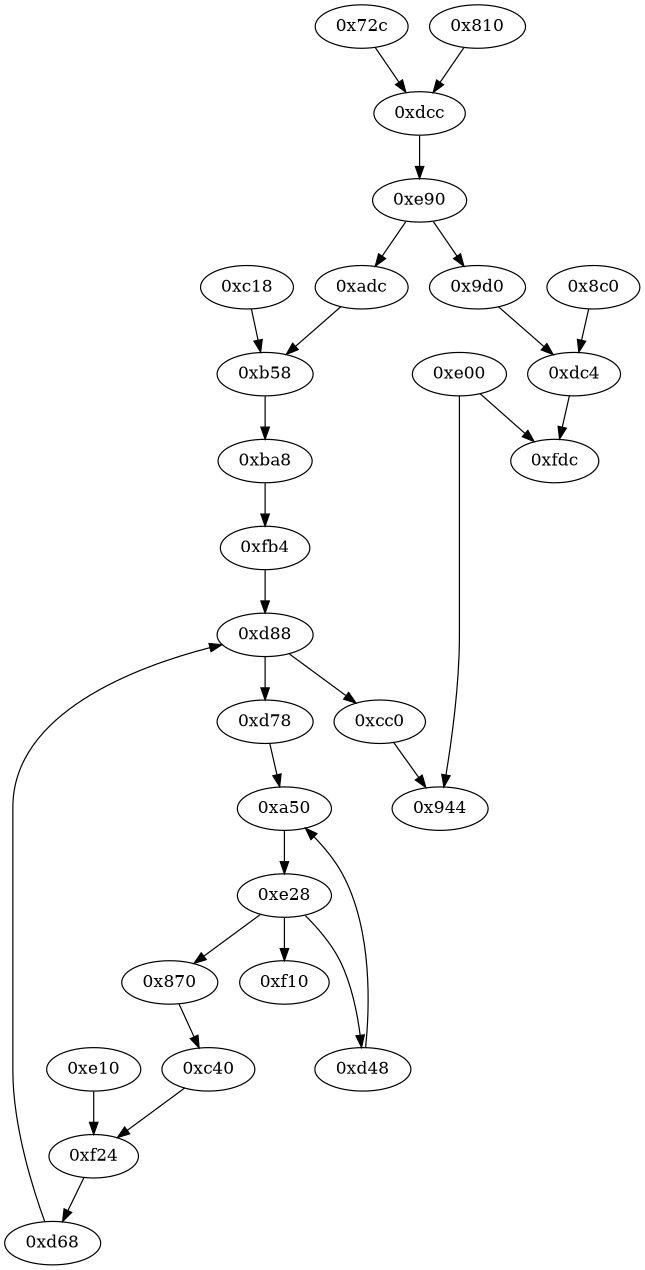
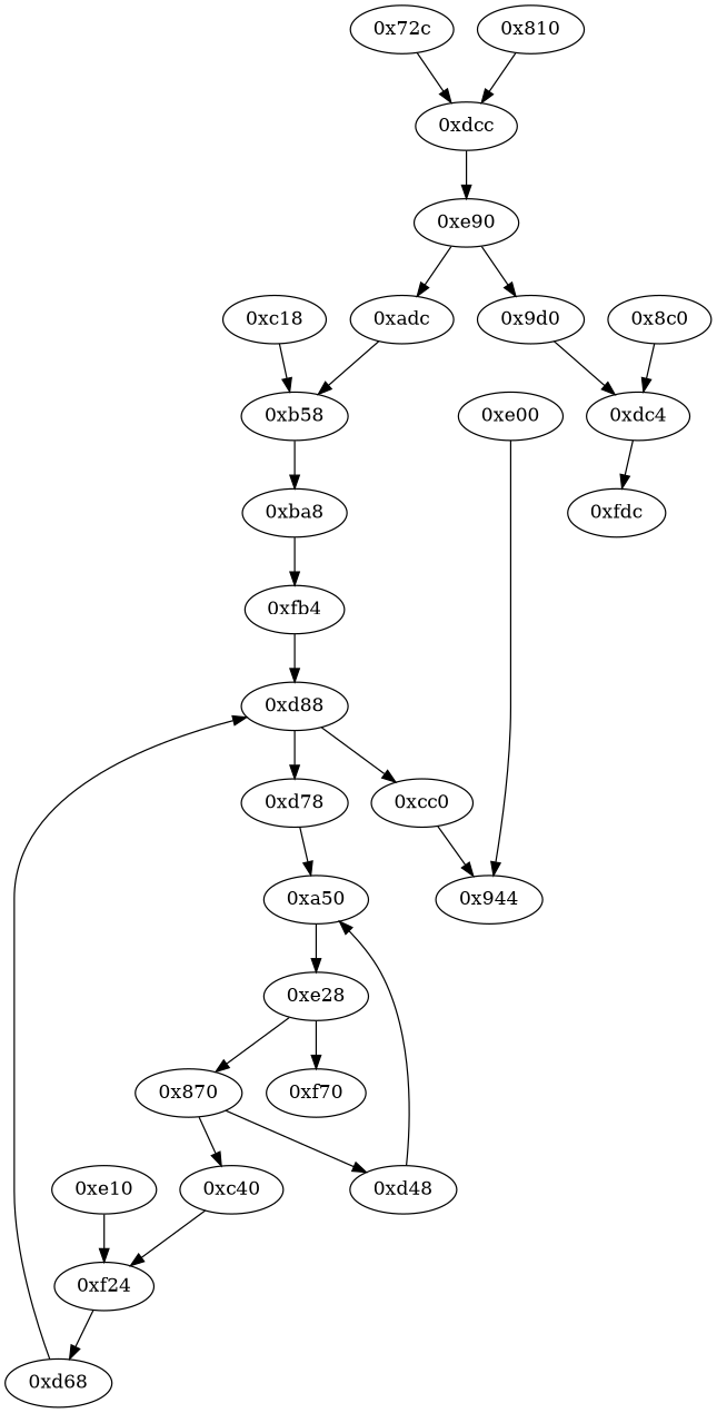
  strict digraph {
    node [opcode="[u'mov']"]
    "0x9d0" [opcode="[u'ldr', u'ldr', u'ldr', u'sub', u'mul', u'mvn', u'ldr', u'orr', u'mov', u'cmn', u'mov', u'ldr', u'cmp', u'mov', u'mov', u'mov', u'cmn', u'mov', u'mov', u'teq', u'mov', u'b']"]
    "0xdc4" [opcode="[u'mov', u'b']"]
    "0x8c0" [opcode="[u'ldr', u'mov', u'ldr', u'ldr', u'add', u'sub', u'sub', u'mul', u'eor', u'and', u'ldr', u'mov', u'mov', u'ldr', u'ldr', u'cmp', u'mov', u'teq', u'ldr', u'b']"]
    "0xfdc" [opcode="[u'ldr', u'ldr', u'ldr', u'ldr', u'sub', u'ldr', u'sub', u'pop']"]
    "0xe10" [opcode="[u'mov', u'bl', u'ldr', u'ldr', u'ldr', u'b']"]
    n6 [label="0xf24" opcode="[u'mov', u'bl', u'ldr', u'ldr', u'ldr', u'sub', u'add', u'add', u'str', u'ldr', u'ldr', u'ldr', u'add', u'sub', u'sub', u'mul', u'eor', u'and', u'ldr', u'ldr', u'ldr', u'mov', u'mov', u'cmp', u'mov', u'cmp', u'mov', u'mov', u'cmp', u'mov', u'mov']"]
    "0xd68" [opcode="[u'ldr', u'str', u'mov', u'b']"]
    "0xd88" [opcode="[u'ldr', u'str', u'ldr', u'ldr', u'ldr', u'ldr', u'cmp', u'mov', u'b']"]
    "0xc18" [opcode="[u'mov', u'bl', u'mov', u'b']"]
    "0xb58" [opcode="[u'ldrb', u'ldrb', u'eor', u'tst', u'mov', u'mov', u'cmp', u'mov', u'mov', u'cmp', u'mov']"]
    "0xba8" [opcode="[u'mov', u'bl', u'ldr', u'ldr', u'ldr', u'sub', u'mul', u'eor', u'and', u'ldr', u'ldr', u'mov', u'mov', u'cmp', u'mov', u'cmp', u'mov', u'mov', u'cmp', u'mov', u'mov', u'teq', u'mov', u'b']"]
    "0xfb4" [opcode="[u'ldr', u'ldr', u'ldr', u'ldrb', u'str', u'mov', u'str', u'mov', u'b']"]
    "0xcc0" [opcode="[u'ldr', u'ldr', u'ldr', u'ldr', u'ldr', u'mov', u'sub', u'mul', u'cmp', u'mov', u'mvn', u'mov', u'ldr', u'orr', u'cmn', u'mov', u'teq', u'ldr']"]
    "0x944" [opcode="[u'ldr', u'ldr', u'ldr', u'rsb', u'mvn', u'mul', u'mvn', u'ldr', u'ldr', u'ldr', u'orr', u'cmn', u'mov', u'mov', u'cmp', u'mov', u'mov', u'mov', u'cmn', u'mov', u'mov', u'b']"]
    "0xe00"
    "0xadc" [opcode="[u'str', u'str', u'ldr', u'str', u'ldr', u'ldr', u'bl', u'mov', u'ldr', u'ldr', u'ldr', u'sub', u'sub', u'add', u'mul', u'ldr', u'mvn', u'orr', u'cmn', u'mov', u'ldr', u'mov', u'strb', u'mov', u'cmp', u'mov', u'strb', u'ldr', u'ldr', u'ldr', u'b']"]
    "0xd78"
    "0xa50" [opcode="[u'ldr', u'mov', u'str', u'ldr', u'ldr', u'sub', u'mul', u'mov', u'eor', u'and', u'ldr', u'mov', u'ldr', u'cmp', u'mov', u'teq', u'ldr', u'mov', u'mov', u'cmp', u'mov', u'mov', u'cmp', u'mov', u'b']"]
    "0xe28" [opcode="[u'ldr', u'ldr', u'mov', u'cmp', u'mov', u'mov', u'strb', u'ldr', u'ldr', u'ldr', u'sub', u'sub', u'add', u'mul', u'eor', u'and', u'ldr', u'mov', u'mov', u'ldr', u'ldr', u'cmp', u'mov', u'teq', u'mov', u'b']"]
    "0x72c" [opcode="[u'push', u'add', u'sub', u'mov', u'ldr', u'mov', u'mvn', u'ldr', u'ldr', u'str', u'ldr', u'ldr', u'rsb', u'mvn', u'mul', u'mov', u'eor', u'tst', u'ldr', u'mov', u'mov', u'strb', u'ldr', u'cmp', u'mov', u'strb', u'ldr', u'ldr', u'ldr', u'ldr', u'str', u'ldr', u'str', u'ldr', u'str', u'ldr', u'ldr', u'str', u'ldr', u'str', u'ldr', u'str', u'ldr', u'str', u'ldr', u'str', u'ldr', u'str', u'ldr', u'str', u'ldr', u'add', u'str', u'str', u'str', u'str', u'b']"]
    "0xdcc" [opcode="[u'ldrb', u'ldrb', u'ldr', u'eor', u'tst', u'ldr', u'mov', u'cmp', u'mov', u'mov', u'cmp', u'mov', u'b']"]
    "0xe90" [opcode="[u'sub', u'mov', u'str', u'cmp', u'mov', u'mov', u'mov', u'strb', u'ldr', u'ldr', u'ldr', u'sub', u'sub', u'add', u'mul', u'eor', u'and', u'ldr', u'mov', u'mov', u'ldr', u'ldr', u'cmp', u'mov', u'teq', u'ldr']"]
    "0x870" [opcode="[u'ldrb', u'ldr', u'ldr', u'b']"]
-   "0xf10" [opcode="[u'ldr', u'ldr', u'ldr', u'b']"]
+   "0xf10" [opcode="[u'ldr', u'ldr', u'ldr', u'b']" label="0xf70"]
    "0xc40" [opcode="[u'ldr', u'ldr', u'ldr', u'ldr', u'ldr', u'mov', u'add', u'cmp', u'sub', u'mov', u'sub', u'mul', u'mov', u'mvn', u'ldr', u'orr', u'cmn', u'mov', u'teq', u'ldr', u'b']"]
    "0xd48" [opcode="[u'ldr', u'bl', u'ldr', u'ldr', u'sub', u'add', u'add', u'b']"]
    "0x810" [opcode="[u'ldr', u'cmp', u'mov', u'ldr']"]
    "0x9d0" -> "0xdc4"
    "0xdc4" -> "0xfdc"
    "0x8c0" -> "0xdc4"
    "0xe10" -> n6
    n6 -> "0xd68"
    "0xd68" -> "0xd88"
    "0xd88" -> "0xcc0"
    "0xd88" -> "0xd78"
    "0xc18" -> "0xb58"
    "0xb58" -> "0xba8"
    "0xba8" -> "0xfb4"
    "0xfb4" -> "0xd88"
    "0xcc0" -> "0x944"
-   "0xe00" -> "0xfdc"
    "0xe00" -> "0x944"
    "0xadc" -> "0xb58"
    "0xd78" -> "0xa50"
    "0xa50" -> "0xe28"
    "0xe28" -> "0x870"
    "0xe28" -> "0xf10"
    "0x72c" -> "0xdcc"
    "0xdcc" -> "0xe90"
    "0xe90" -> "0x9d0"
    "0xe90" -> "0xadc"
    "0x870" -> "0xc40"
-   "0xe28" -> "0xd48"
+   "0x870" -> "0xd48"
    "0xc40" -> n6
    "0xd48" -> "0xa50"
    "0x810" -> "0xdcc"
  }
